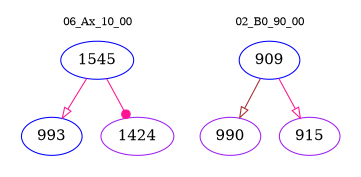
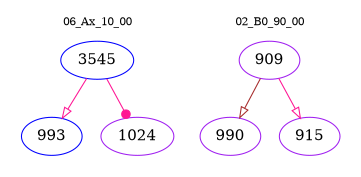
  digraph {
    node [color=blue]
    edge [arrowhead=onormal color=deeppink]
-   n1 [label=1545]
+   n1 [label=3545]
    n2 [label=993]
-   n3 [color=purple label=1424]
-   n4 [label=909]
+   n3 [color=purple label=1024]
+   n4 [color=purple label=909]
    n5 [color=purple label=990]
    n6 [color=purple label=915]
    subgraph cluster_1 {
      color=white
      fontsize=10
      label="06_Ax_10_00"
      n1
      n2
      n3
    }
    subgraph cluster_2 {
      color=white
      fontsize=10
      label="02_B0_90_00"
      n4
      n5
      n6
    }
    n1 -> n2
    n1 -> n3 [arrowhead=dot]
    n4 -> n5 [color=brown]
    n4 -> n6
  }
